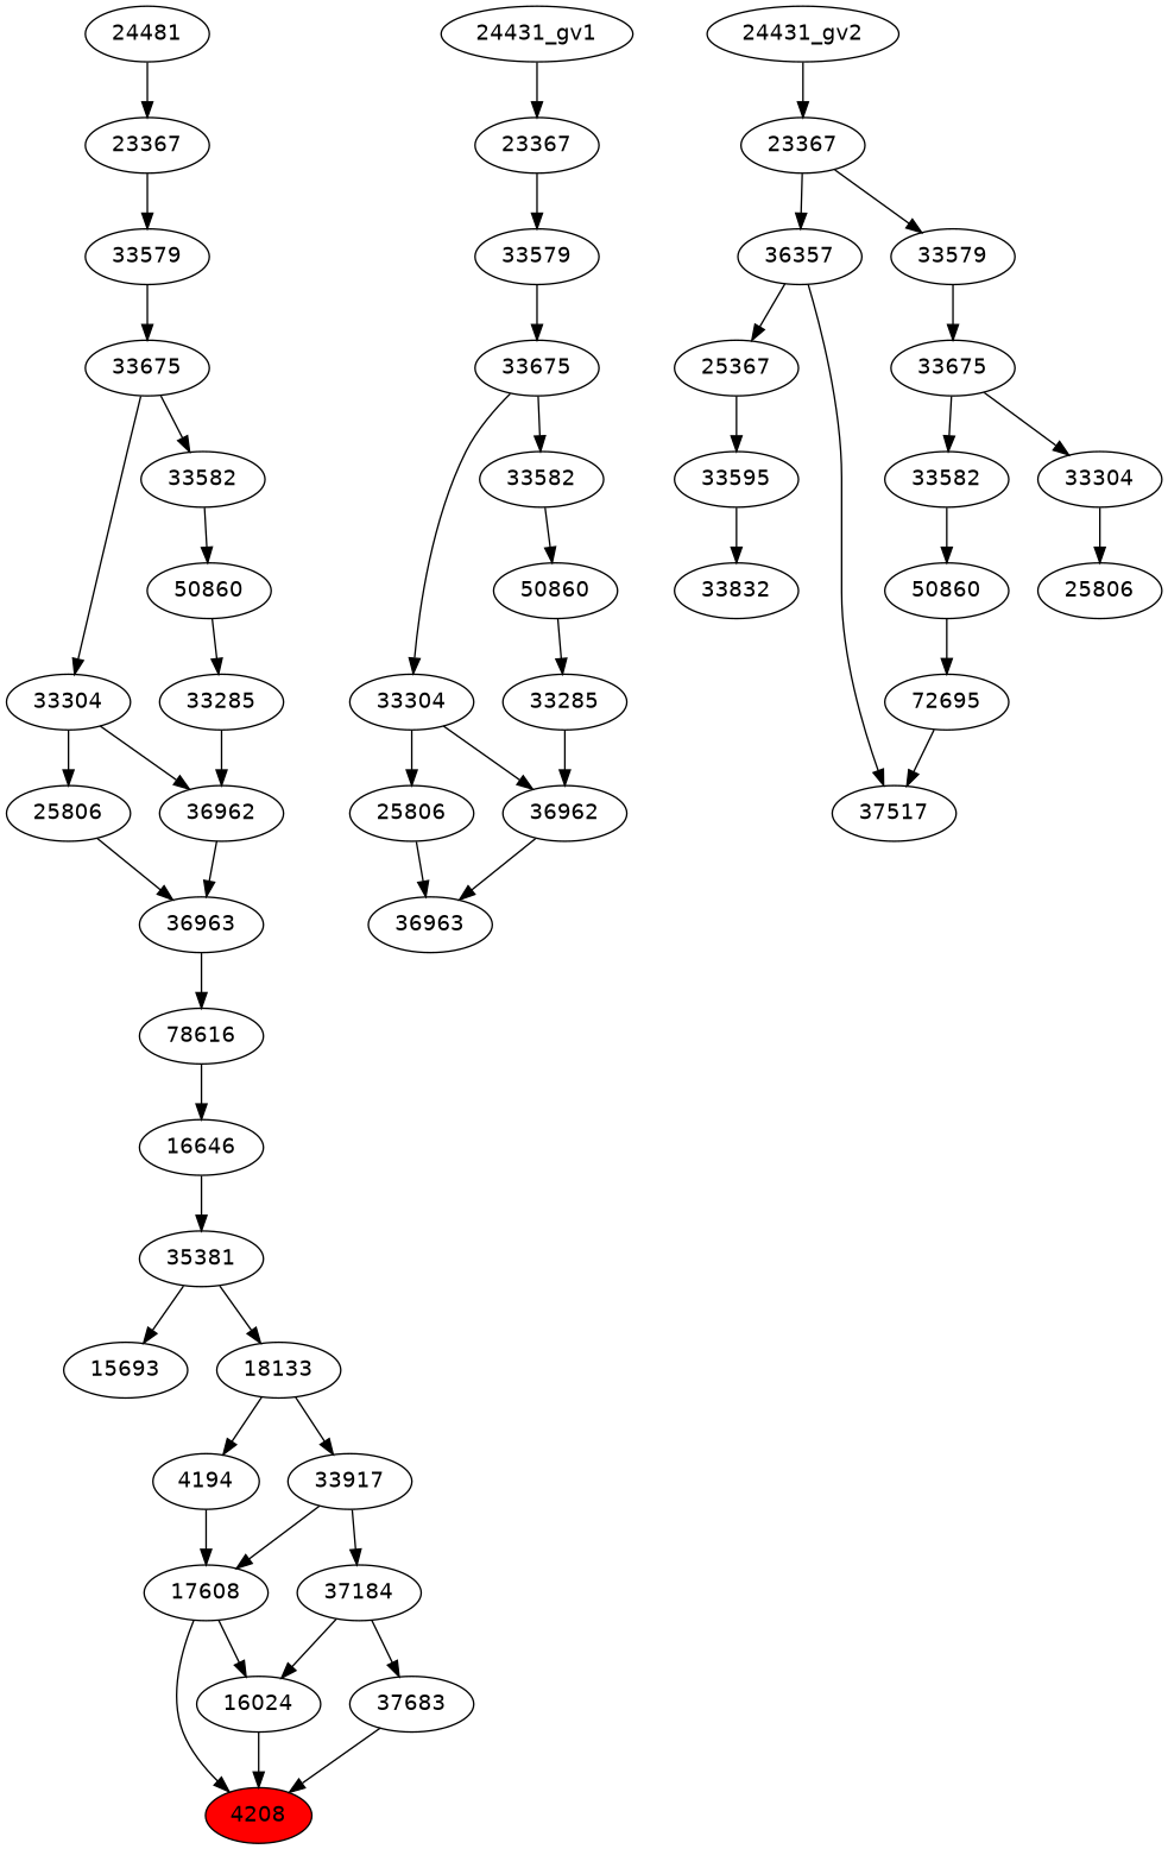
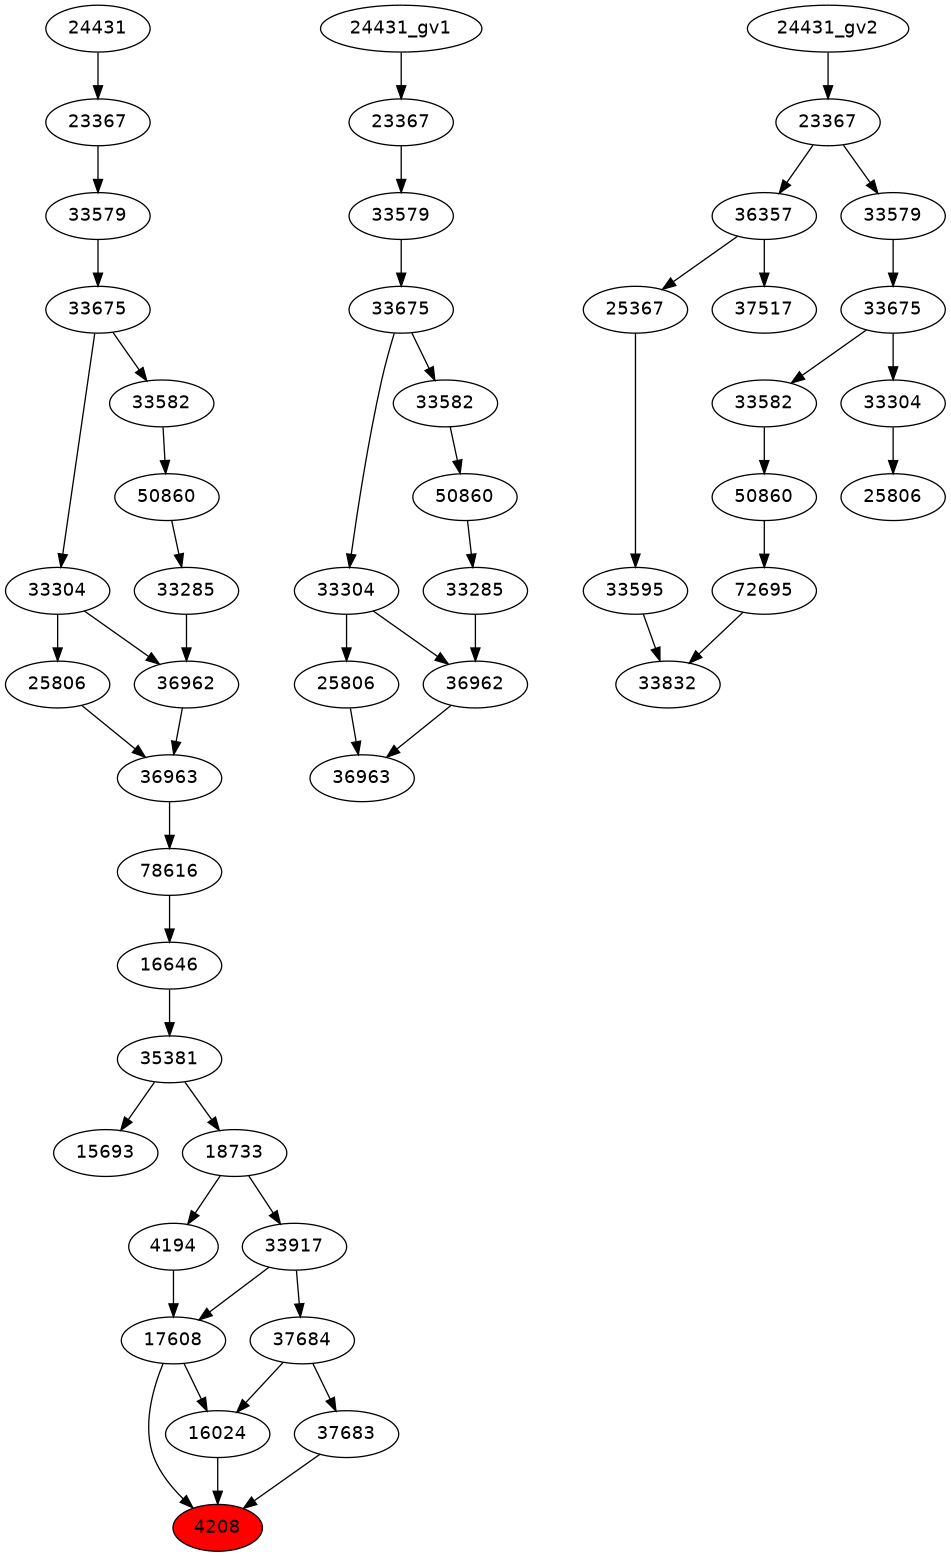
  strict digraph {
    fontname="DejaVu Sans"
    node [fontname="DejaVu Sans"]
    edge [fontname="DejaVu Sans"]
    n1 [fillcolor=red label=4208 style=filled]
    n2 [label=17608]
    n3 [label=16024]
    n4 [label=37683]
    n5 [label=33917]
-   n6 [label=37184]
+   n6 [label=37684]
    n7 [label=4194]
    n8 [label=15693]
-   n9 [label=18133]
+   n9 [label=18733]
    n10 [label=35381]
    n11 [label=16646]
    n12 [label=78616]
    n13 [label=36963]
    n14 [label=36962]
    n15 [label=25806]
    n16 [label=33285]
    n17 [label=33304]
    n18 [label=50860]
    n19 [label=33675]
    n20 [label=33582]
    n21 [label=33579]
    n22 [label=23367]
-   n23 [label=24481]
+   n23 [label=24431]
    n24 [label=36963]
    n25 [label=36962]
    n26 [label=25806]
    n27 [label=33285]
    n28 [label=33304]
    n29 [label=50860]
    n30 [label=33675]
    n31 [label=33582]
    n32 [label=33579]
    n33 [label=23367]
    "24431_gv1"
    n35 [label=72695]
    n36 [label=33832]
    n37 [label=50860]
    n38 [label=25367]
    n39 [label=33595]
    n40 [label=33582]
    n41 [label=36357]
    n42 [label=37517]
    n43 [label=33675]
    n44 [label=33304]
    n45 [label=25806]
    n46 [label=23367]
    n47 [label=33579]
    "24431_gv2"
    subgraph sub_1 {
      n1
      n2
      n3
      n4
      n5
      n6
      n7
      n8
      n9
      n10
      n11
      n12
      n13
      n14
      n15
      n16
      n17
      n18
      n19
      n20
      n21
      n22
      n23
    }
    subgraph sub_2 {
      n24
      n25
      n26
      n27
      n28
      n29
      n30
      n31
      n32
      n33
      "24431_gv1"
    }
    subgraph sub_3 {
      n35
      n36
      n37
      n38
      n39
      n40
      n41
      n42
      n43
      n44
      n45
      n46
      n47
      "24431_gv2"
    }
    n2 -> n1
    n2 -> n3
    n3 -> n1
    n4 -> n1
    n5 -> n2
    n5 -> n6
    n6 -> n3
    n6 -> n4
    n7 -> n2
    n9 -> n5
    n9 -> n7
    n10 -> n8
    n10 -> n9
    n11 -> n10
    n12 -> n11
    n13 -> n12
    n14 -> n13
    n15 -> n13
    n16 -> n14
    n17 -> n14
    n17 -> n15
    n18 -> n16
    n19 -> n17
    n19 -> n20
    n20 -> n18
    n21 -> n19
    n22 -> n21
    n23 -> n22
    n25 -> n24
    n26 -> n24
    n27 -> n25
    n28 -> n25
    n28 -> n26
    n29 -> n27
    n30 -> n28
    n30 -> n31
    n31 -> n29
    n32 -> n30
    n33 -> n32
    "24431_gv1" -> n33
-   n35 -> n42
+   n35 -> n36
    n37 -> n35
    n38 -> n39
    n39 -> n36
    n40 -> n37
    n41 -> n38
    n41 -> n42
    n43 -> n40
    n43 -> n44
    n44 -> n45
    n46 -> n41
    n46 -> n47
    n47 -> n43
    "24431_gv2" -> n46
  }
